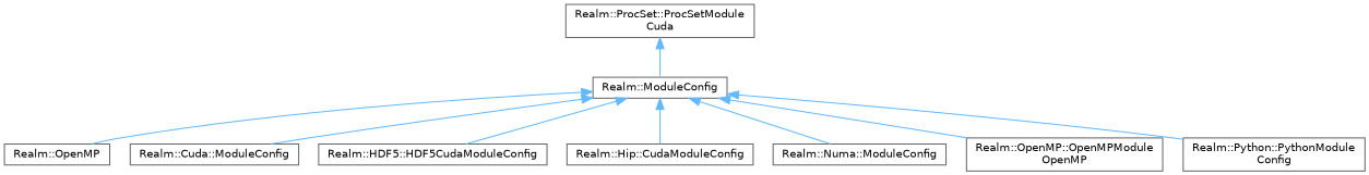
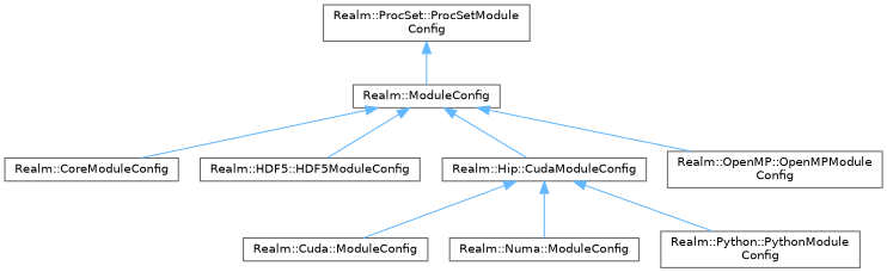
  digraph {
    fontname="DejaVu Sans"
    rankdir=TB
    node [color=grey40 fillcolor=white fontname="DejaVu Sans" fontsize=10 shape=box style=filled]
    edge [color=steelblue1 dir=back fontname="DejaVu Sans" fontsize=10 labelfontname=Helvetica labelfontsize=10 style=solid]
    n1 [height=0.2 label="Realm::ModuleConfig" width=0.4]
-   n2 [height=0.2 label="Realm::OpenMP" width=0.4]
+   n2 [height=0.2 label="Realm::CoreModuleConfig" width=0.4]
    n3 [height=0.2 label="Realm::Cuda::ModuleConfig" width=0.4]
-   n4 [height=0.2 label="Realm::HDF5::HDF5CudaModuleConfig" width=0.4]
+   n4 [height=0.2 label="Realm::HDF5::HDF5ModuleConfig" width=0.4]
    n5 [height=0.2 label="Realm::Hip::CudaModuleConfig" width=0.4]
    n6 [height=0.2 label="Realm::Numa::ModuleConfig" width=0.4]
-   n7 [height=0.2 label="Realm::OpenMP::OpenMPModule\lOpenMP" width=0.4]
+   n7 [height=0.2 label="Realm::OpenMP::OpenMPModule\lConfig" width=0.4]
    n8 [height=0.2 label="Realm::Python::PythonModule\lConfig" width=0.4]
-   n9 [height=0.2 label="Realm::ProcSet::ProcSetModule\lCuda" width=0.4]
+   n9 [height=0.2 label="Realm::ProcSet::ProcSetModule\lConfig" width=0.4]
    n1 -> n2
-   n1 -> n3
+   n5 -> n3
    n1 -> n4
    n1 -> n5
-   n1 -> n6
+   n5 -> n6
    n1 -> n7
-   n1 -> n8
+   n5 -> n8
    n9 -> n1
  }
